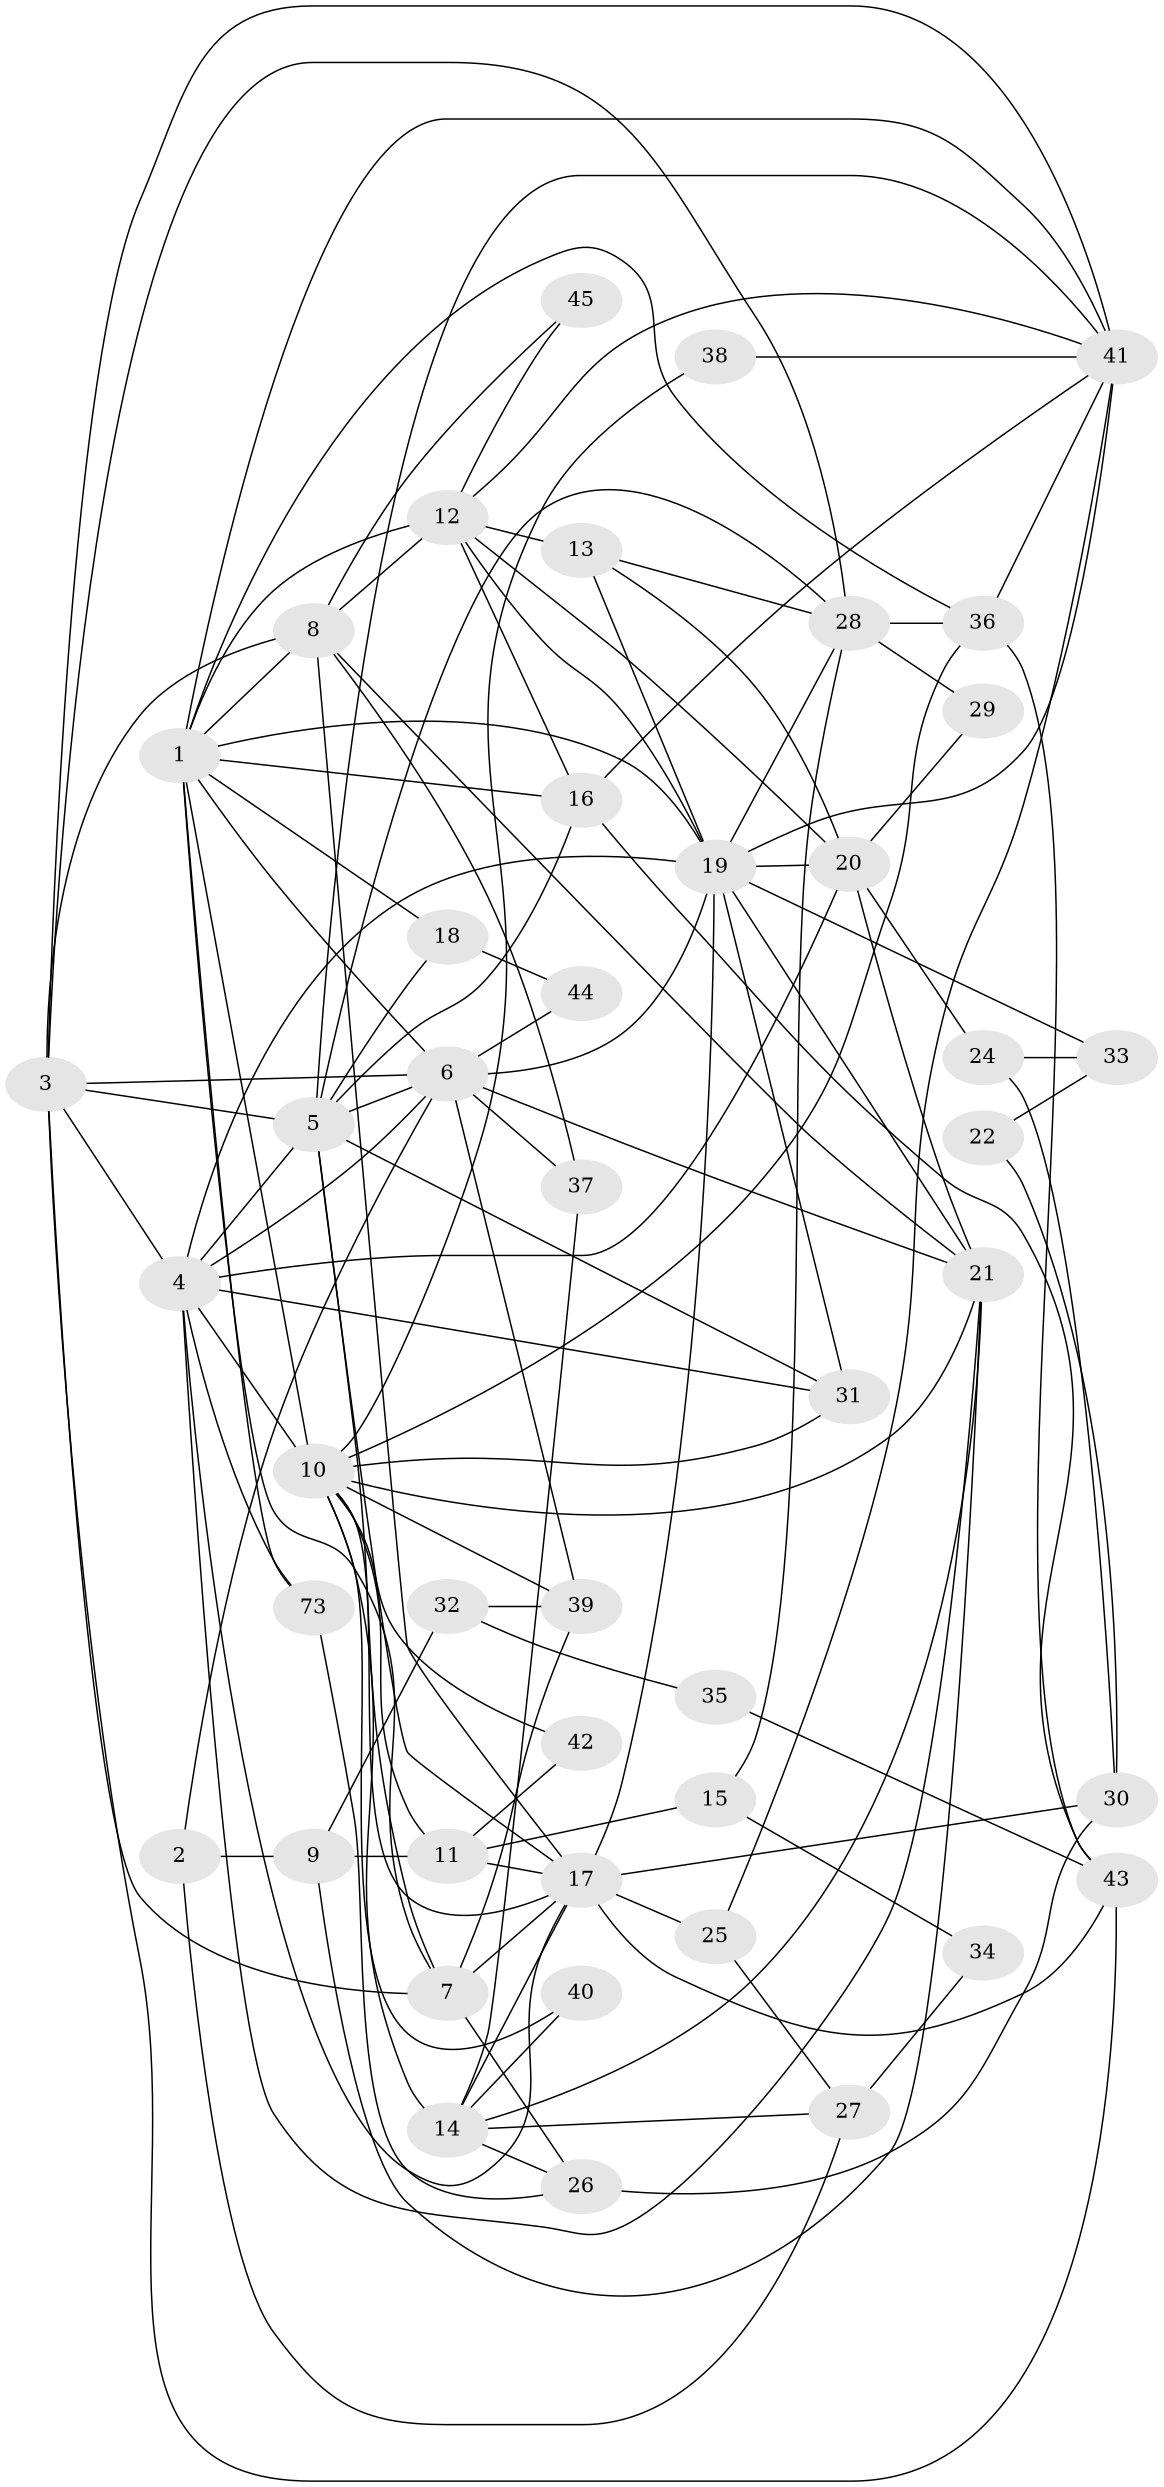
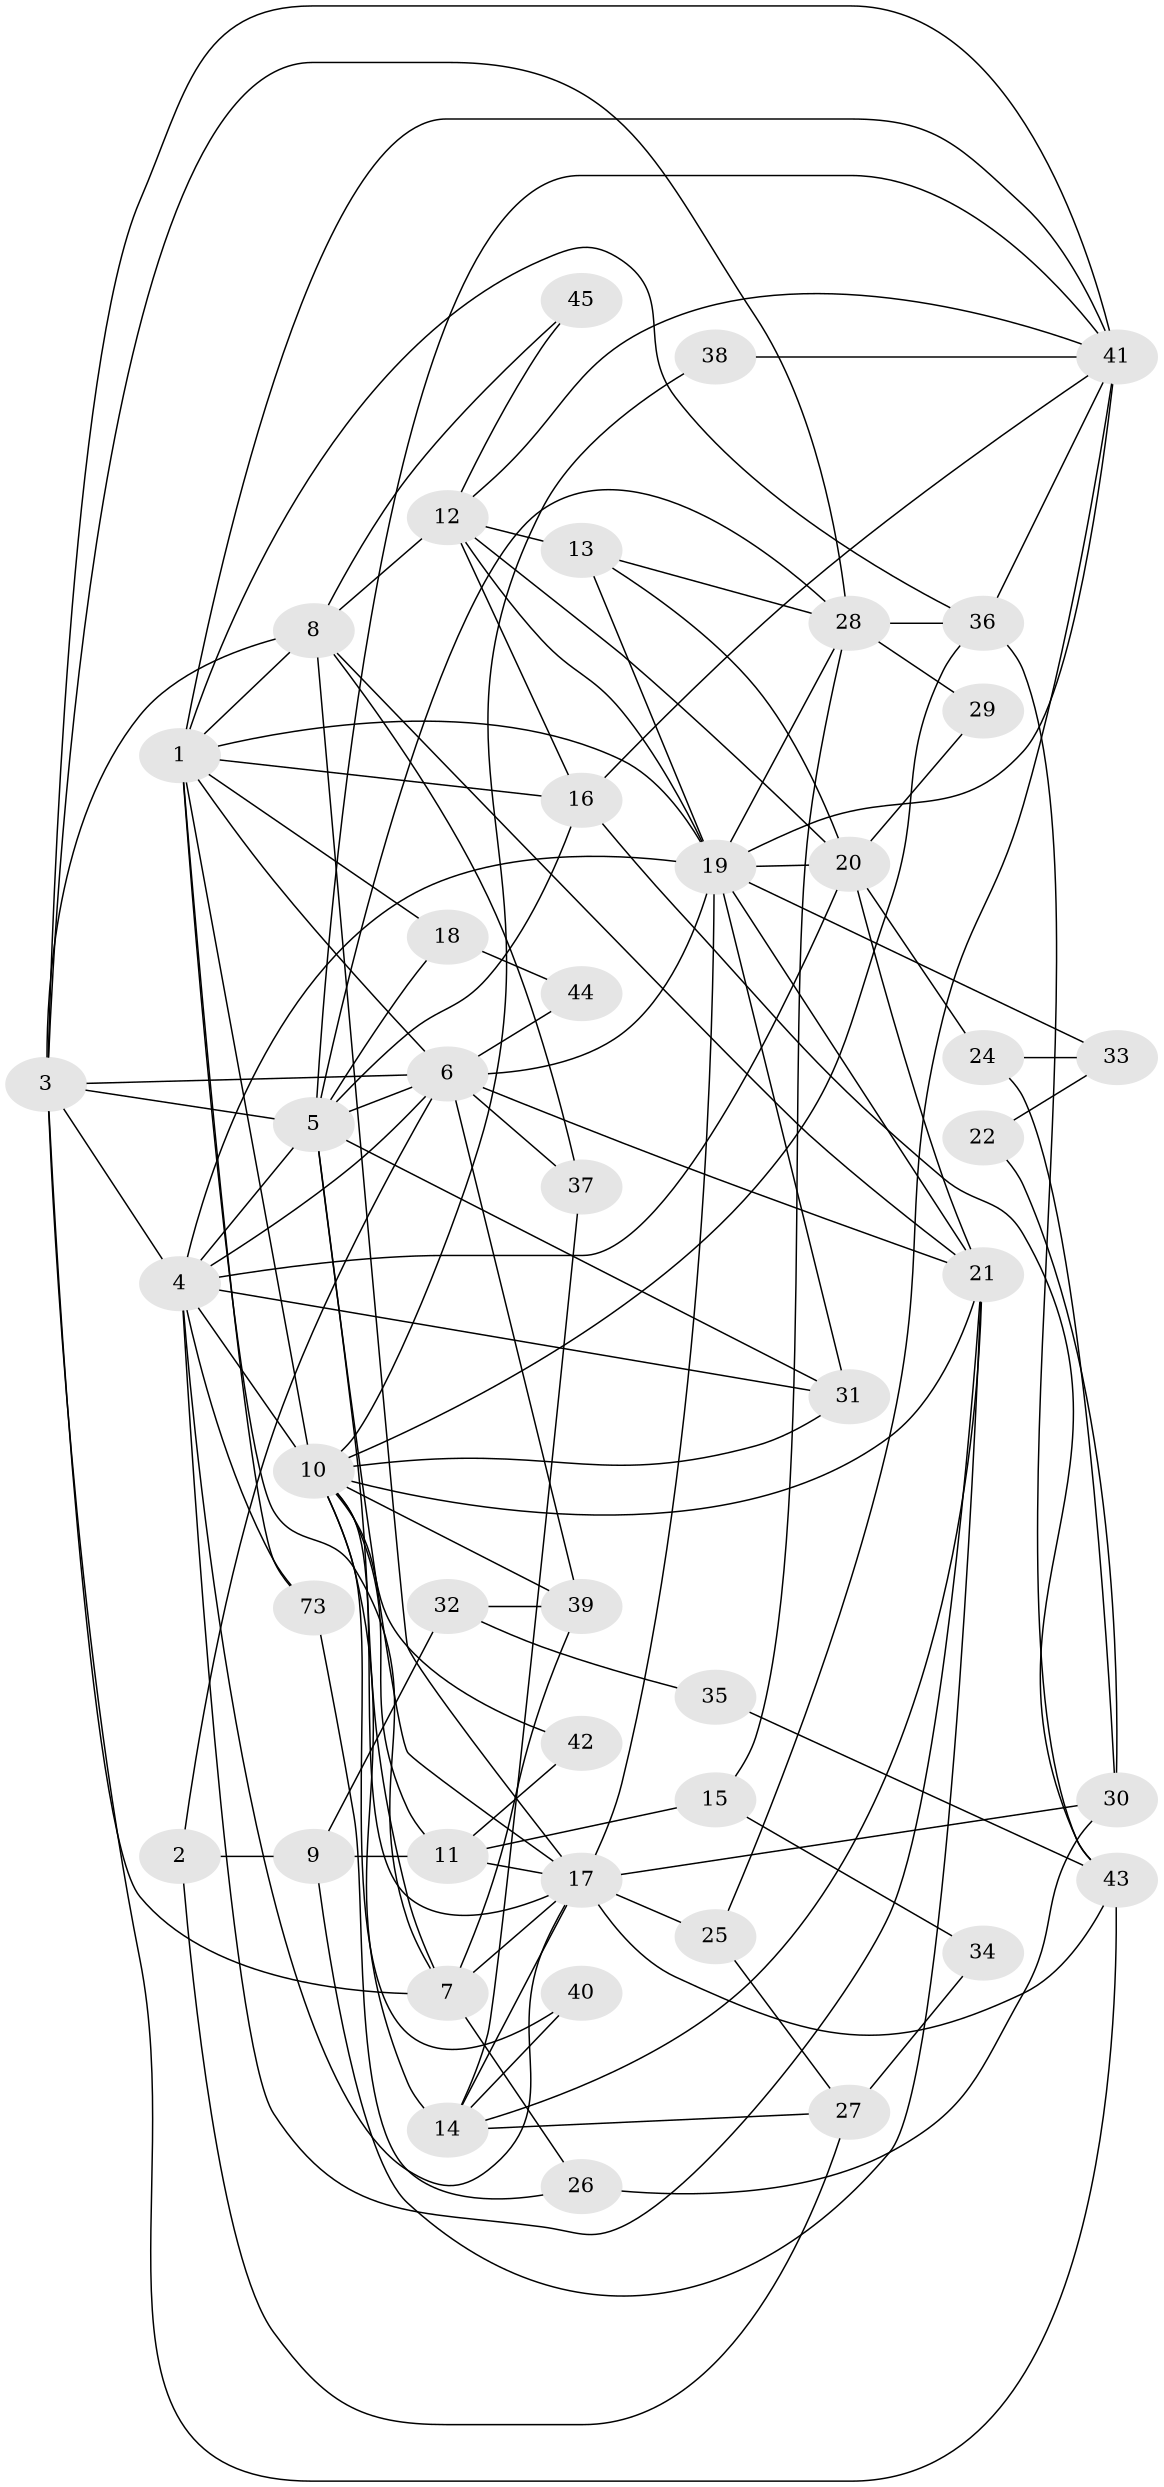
  graph {
    rankdir=LR
    node [color=gray90 style=filled]
    edge [weight=1.0]
    1
    6
    7
    8
    10
    12
    16
    18
    19
    n10 [label=73]
    36
    41
    21
    37
    39
    44
    17
    26
    45
    31
    11
    14
    38
    40
    42
    20
    13
    43
    28
    33
    2
    9
    27
    32
    34
    3
    4
    5
    29
    25
    30
    24
    15
    35
    22
    1 -- 6
    1 -- 7
    1 -- 8
    1 -- 10
-   1 -- 12
    1 -- 16
    1 -- 18
    1 -- 19
    1 -- n10
    1 -- 36
    1 -- 41
    6 -- 19
    6 -- 21
    6 -- 37
    6 -- 39
    6 -- 44
    7 -- 39
    7 -- 17
    7 -- 26
    8 -- 12
    8 -- 21
    8 -- 37
    8 -- 17 [weight=2.0]
    8 -- 45
    10 -- 36
    10 -- 21
    10 -- 39
    10 -- 17
    10 -- 31
    10 -- 11
    10 -- 14
    10 -- 38
    10 -- 40
    10 -- 42
    12 -- 16
    12 -- 19
    12 -- 41
    12 -- 45
    12 -- 20
    12 -- 13
    16 -- 41
    16 -- 43
    18 -- 44
    19 -- 41
    19 -- 21 [weight=2.0]
    19 -- 31
    19 -- 20 [weight=3.0]
    19 -- 28
    19 -- 33
    n10 -- 26
    36 -- 41
    36 -- 43
    17 -- 19 [weight=2.0]
    17 -- 43
    17 -- 25
    17 -- 30 [weight=2.0]
    26 -- 30
    11 -- 17
    11 -- 42
    11 -- 15
    14 -- 21
    14 -- 37
    14 -- 17 [weight=2.0]
-   14 -- 26
    14 -- 40
    14 -- 27
    38 -- 41
    20 -- 21
    20 -- 29
    20 -- 24 [weight=2.0]
    13 -- 19
    13 -- 20
    13 -- 28
    28 -- 36
    28 -- 29
    2 -- 6
    2 -- 9
    2 -- 27
    9 -- 21
    9 -- 11
    9 -- 32
    27 -- 34
    32 -- 39
    32 -- 35
    3 -- 6
    3 -- 7
    3 -- 8
    3 -- 41
    3 -- 43
    3 -- 28
    3 -- 4
    3 -- 5
    4 -- 6
    4 -- 10 [weight=2.0]
    4 -- 19
    4 -- n10
    4 -- 21
    4 -- 17
    4 -- 31
    4 -- 20 [weight=2.0]
    4 -- 5
    5 -- 6
    5 -- 7
    5 -- 16
    5 -- 18
    5 -- 41
    5 -- 17
    5 -- 31
    5 -- 28
    25 -- 41
    25 -- 27
    24 -- 33
    24 -- 30
    15 -- 28
    15 -- 34
    35 -- 43
    22 -- 33
    22 -- 30
  }
